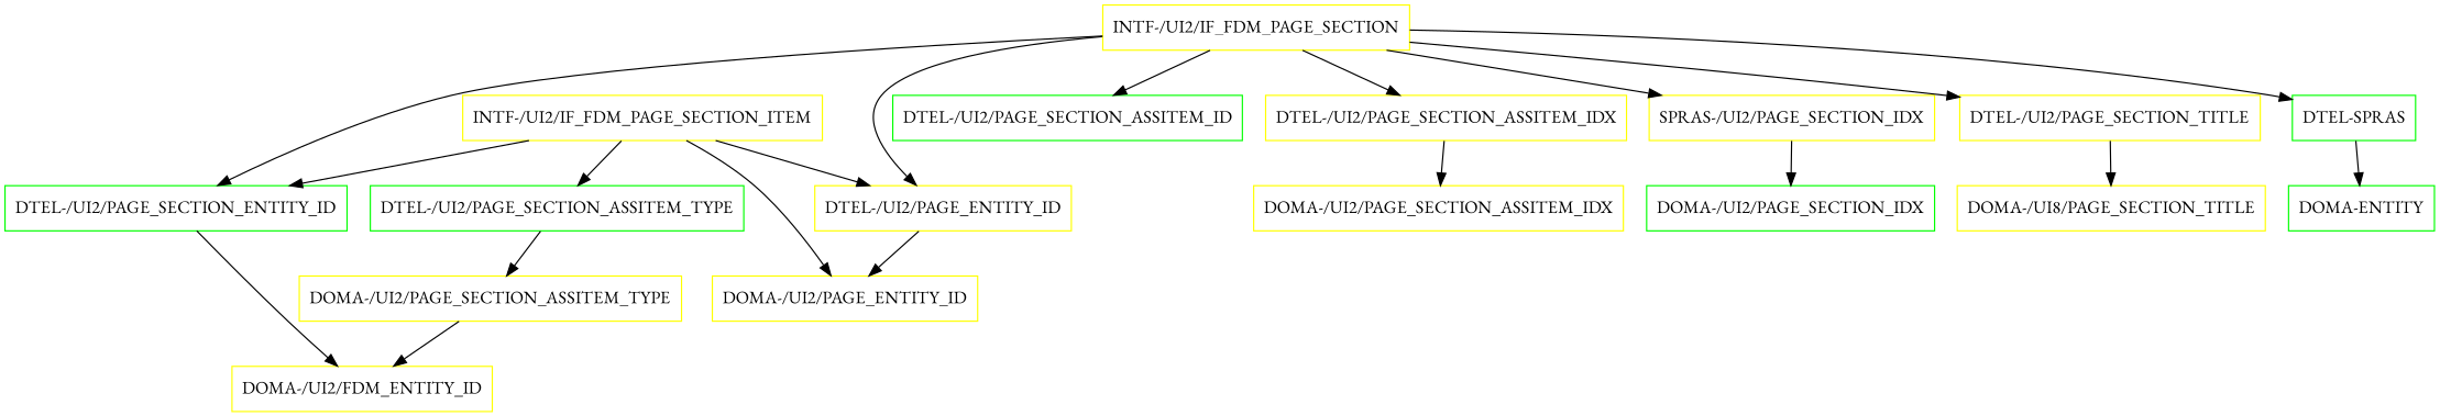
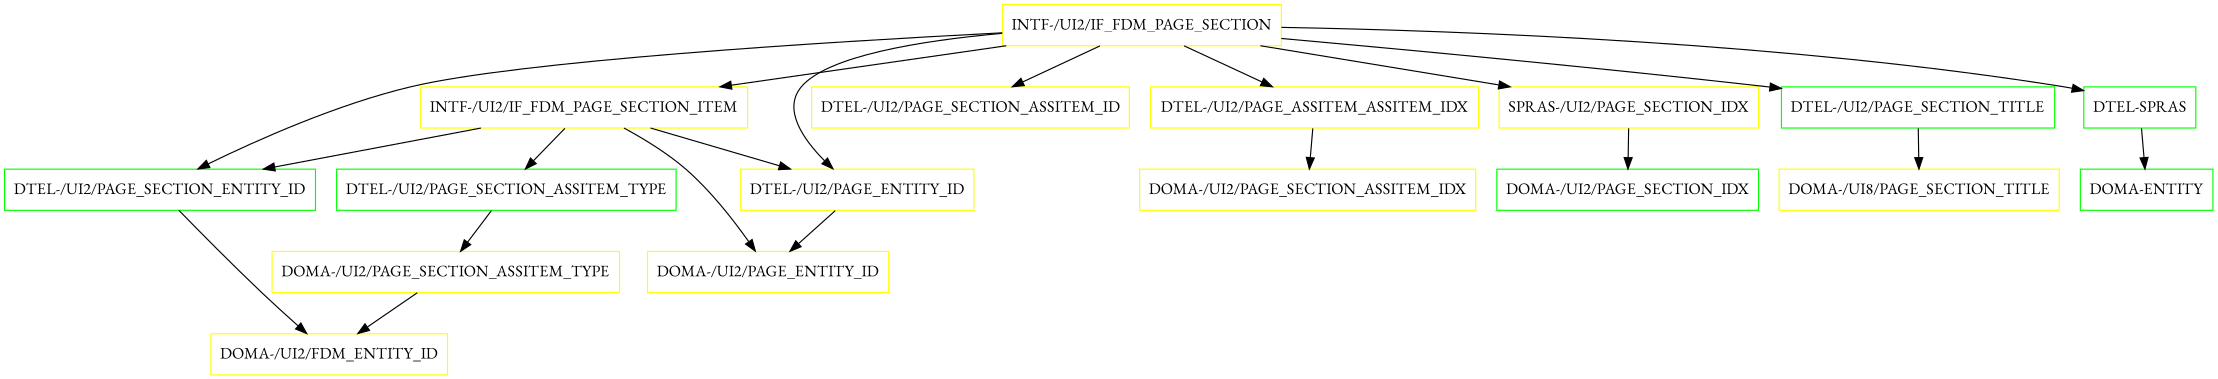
  digraph {
    fontname="EB Garamond"
    node [color=yellow fontname="EB Garamond" shape=box]
    edge [fontname="EB Garamond"]
    "INTF-/UI2/IF_FDM_PAGE_SECTION"
    "INTF-/UI2/IF_FDM_PAGE_SECTION_ITEM"
    "DTEL-/UI2/PAGE_SECTION_ENTITY_ID" [color=green]
    "DTEL-/UI2/PAGE_ENTITY_ID"
-   "DTEL-/UI2/PAGE_SECTION_ASSITEM_ID" [color=green]
-   "DTEL-/UI2/PAGE_SECTION_ASSITEM_IDX"
+   "DTEL-/UI2/PAGE_SECTION_ASSITEM_ID"
+   "DTEL-/UI2/PAGE_SECTION_ASSITEM_IDX" [label="DTEL-/UI2/PAGE_ASSITEM_ASSITEM_IDX"]
    n7 [label="SPRAS-/UI2/PAGE_SECTION_IDX"]
-   "DTEL-/UI2/PAGE_SECTION_TITLE"
+   "DTEL-/UI2/PAGE_SECTION_TITLE" [color=green]
    "DTEL-SPRAS" [color=green]
    "DTEL-/UI2/PAGE_SECTION_ASSITEM_TYPE" [color=green]
    "DOMA-/UI2/PAGE_ENTITY_ID"
    "DOMA-/UI2/FDM_ENTITY_ID"
    "DOMA-/UI2/PAGE_SECTION_ASSITEM_IDX"
    "DOMA-/UI2/PAGE_SECTION_IDX" [color=green]
    n15 [label="DOMA-/UI8/PAGE_SECTION_TITLE"]
    n16 [color=green label="DOMA-ENTITY"]
    "DOMA-/UI2/PAGE_SECTION_ASSITEM_TYPE"
+   "INTF-/UI2/IF_FDM_PAGE_SECTION" -> "INTF-/UI2/IF_FDM_PAGE_SECTION_ITEM"
    "INTF-/UI2/IF_FDM_PAGE_SECTION" -> "DTEL-/UI2/PAGE_SECTION_ENTITY_ID"
    "INTF-/UI2/IF_FDM_PAGE_SECTION" -> "DTEL-/UI2/PAGE_ENTITY_ID"
    "INTF-/UI2/IF_FDM_PAGE_SECTION" -> "DTEL-/UI2/PAGE_SECTION_ASSITEM_ID"
    "INTF-/UI2/IF_FDM_PAGE_SECTION" -> "DTEL-/UI2/PAGE_SECTION_ASSITEM_IDX"
    "INTF-/UI2/IF_FDM_PAGE_SECTION" -> n7
    "INTF-/UI2/IF_FDM_PAGE_SECTION" -> "DTEL-/UI2/PAGE_SECTION_TITLE"
    "INTF-/UI2/IF_FDM_PAGE_SECTION" -> "DTEL-SPRAS"
    "INTF-/UI2/IF_FDM_PAGE_SECTION_ITEM" -> "DTEL-/UI2/PAGE_SECTION_ENTITY_ID"
    "INTF-/UI2/IF_FDM_PAGE_SECTION_ITEM" -> "DTEL-/UI2/PAGE_ENTITY_ID"
    "INTF-/UI2/IF_FDM_PAGE_SECTION_ITEM" -> "DTEL-/UI2/PAGE_SECTION_ASSITEM_TYPE"
    "INTF-/UI2/IF_FDM_PAGE_SECTION_ITEM" -> "DOMA-/UI2/PAGE_ENTITY_ID"
    "DTEL-/UI2/PAGE_SECTION_ENTITY_ID" -> "DOMA-/UI2/FDM_ENTITY_ID"
    "DTEL-/UI2/PAGE_ENTITY_ID" -> "DOMA-/UI2/PAGE_ENTITY_ID"
    "DTEL-/UI2/PAGE_SECTION_ASSITEM_IDX" -> "DOMA-/UI2/PAGE_SECTION_ASSITEM_IDX"
    n7 -> "DOMA-/UI2/PAGE_SECTION_IDX"
    "DTEL-/UI2/PAGE_SECTION_TITLE" -> n15
    "DTEL-SPRAS" -> n16
    "DTEL-/UI2/PAGE_SECTION_ASSITEM_TYPE" -> "DOMA-/UI2/PAGE_SECTION_ASSITEM_TYPE"
    "DOMA-/UI2/PAGE_SECTION_ASSITEM_TYPE" -> "DOMA-/UI2/FDM_ENTITY_ID"
  }
